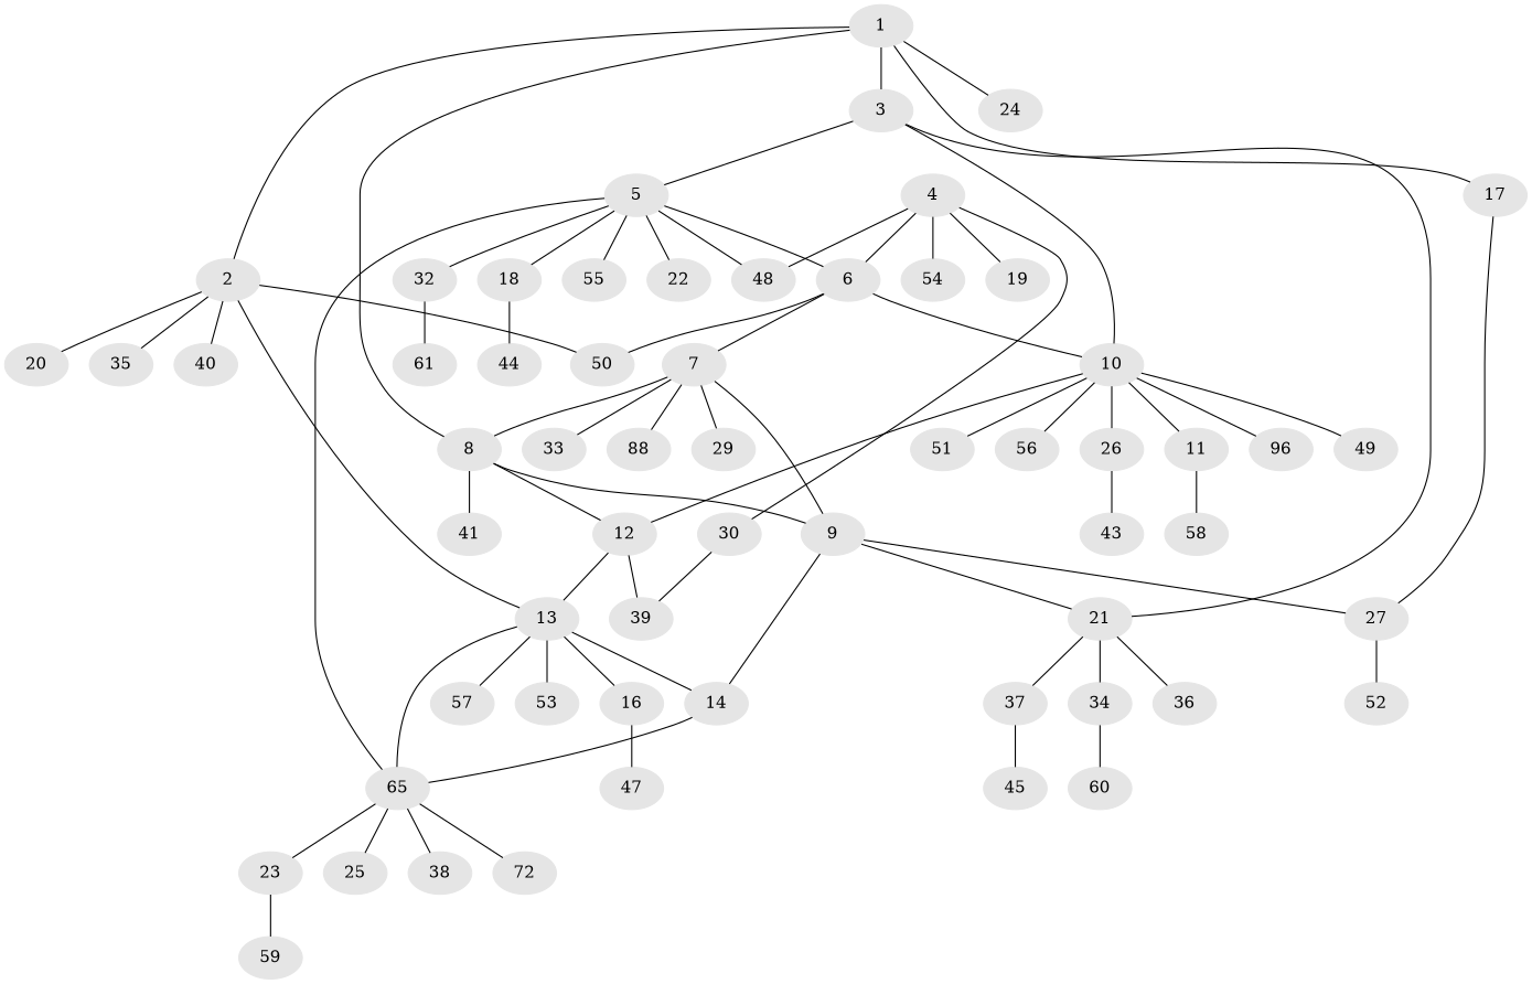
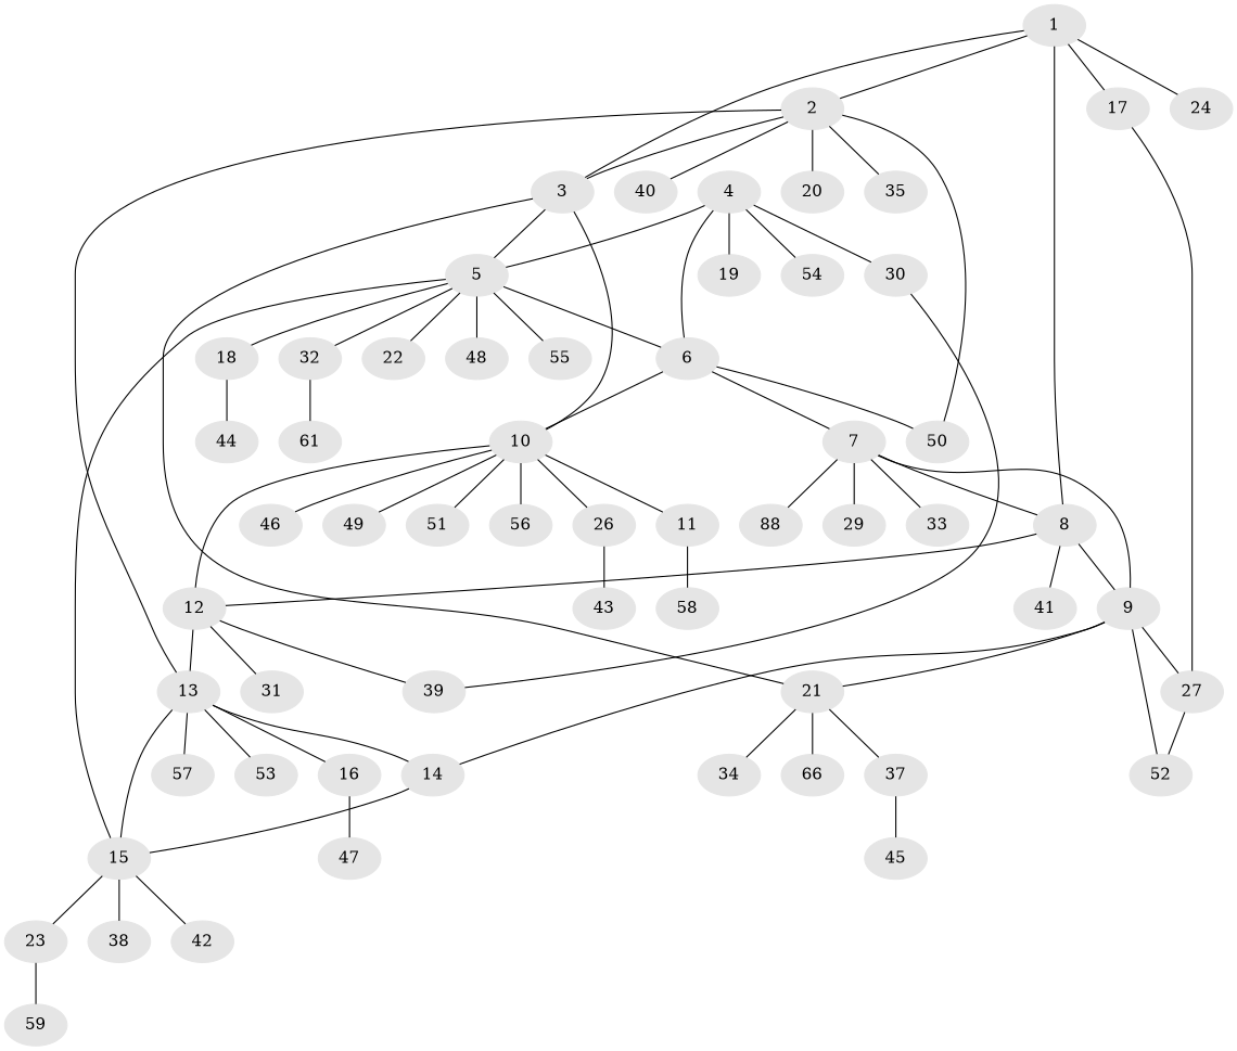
  graph {
    node [color=gray90 style=filled]
    1
    2
    3
    8
    17
    24
    13
    20
    35
    40
    50
    5
    10
    21
    9
    12
    41
    27
-   15 [label=65]
+   15
    14
    16
    53
    57
    6
    18
    22
    32
    48
    55
    11
    26
-   46 [label=96]
+   46
    49
    51
    56
    34
-   36
+   36 [label=66]
    37
    4
    19
    30
    54
    7
    39
    23
-   25
    38
-   42 [label=72]
+   42
    44
    61
    n51 [label=88]
    29
    33
    52
+   31
    58
    43
    47
    59
-   60
    45
    1 -- 2
    1 -- 3
    1 -- 8
    1 -- 17
    1 -- 24
+   2 -- 3
    2 -- 13
    2 -- 20
    2 -- 35
    2 -- 40
    2 -- 50
    3 -- 5
    3 -- 10
    3 -- 21
    8 -- 9
    8 -- 12
    8 -- 41
    17 -- 27
    13 -- 15
    13 -- 14
    13 -- 16
    13 -- 53
    13 -- 57
    5 -- 15
    5 -- 6
    5 -- 18
    5 -- 22
    5 -- 32
    5 -- 48
    5 -- 55
    10 -- 12
    10 -- 11
    10 -- 26
    10 -- 46
    10 -- 49
    10 -- 51
    10 -- 56
    21 -- 34
    21 -- 36
    21 -- 37
    9 -- 21
    9 -- 27
    9 -- 14
+   9 -- 52
    12 -- 13
    12 -- 39
+   12 -- 31
    27 -- 52
    15 -- 23
-   15 -- 25
    15 -- 38
    15 -- 42
    14 -- 15
    16 -- 47
    6 -- 50
    6 -- 10
    6 -- 7
    18 -- 44
    32 -- 61
    11 -- 58
    26 -- 43
-   34 -- 60
    37 -- 45
-   4 -- 48
+   4 -- 5
    4 -- 6
    4 -- 19
    4 -- 30
    4 -- 54
    30 -- 39
    7 -- 8
    7 -- 9
    7 -- n51
    7 -- 29
    7 -- 33
    23 -- 59
  }
